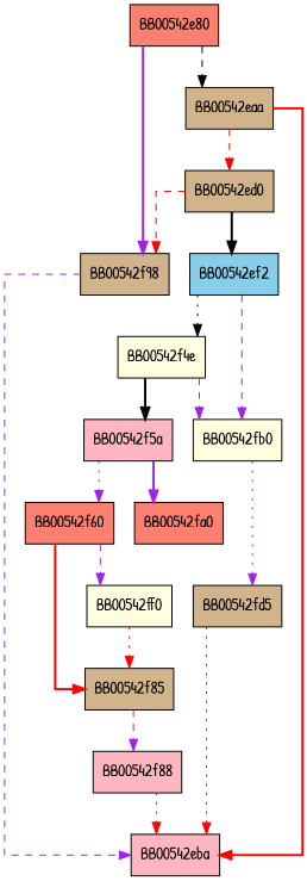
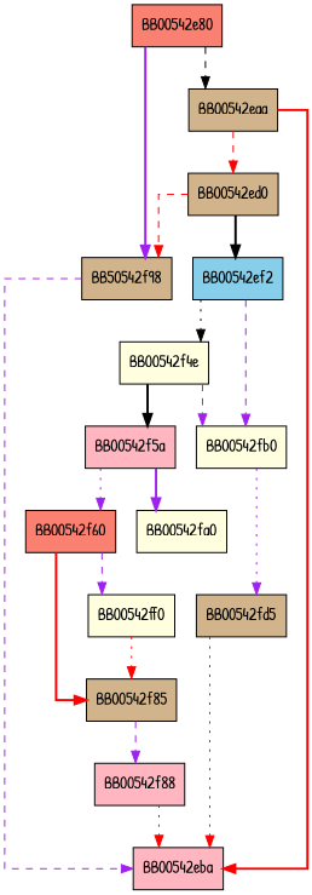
  digraph {
    fontname="Patrick Hand"
    splines=ortho
    node [fillcolor=tan fontname="Patrick Hand" shape=box style=filled]
    edge [color=purple fontname="Patrick Hand" style=dashed]
    BB00542e80 [fillcolor=salmon]
-   BB00542f98
+   BB00542f98 [label=BB50542f98]
    BB00542eaa
    BB00542eba [fillcolor=lightpink]
    BB00542ed0
    BB00542ef2 [fillcolor=skyblue]
    BB00542fb0 [fillcolor=lightyellow]
    BB00542f4e [fillcolor=lightyellow]
    BB00542fd5
    BB00542f5a [fillcolor=lightpink]
-   BB00542fa0 [fillcolor=salmon]
+   BB00542fa0 [fillcolor=lightyellow]
    BB00542f60 [fillcolor=salmon]
    BB00542ff0 [fillcolor=lightyellow]
    BB00542f85
    BB00542f88 [fillcolor=lightpink]
    BB00542e80 -> BB00542f98 [style=bold]
    BB00542e80 -> BB00542eaa [color=black]
    BB00542f98 -> BB00542eba
    BB00542eaa -> BB00542eba [color=red style=bold]
    BB00542eaa -> BB00542ed0 [color=red]
    BB00542ed0 -> BB00542f98 [color=red]
    BB00542ed0 -> BB00542ef2 [color=black style=bold]
    BB00542ef2 -> BB00542fb0
    BB00542ef2 -> BB00542f4e [color=black style=dotted]
    BB00542fb0 -> BB00542fd5 [style=dotted]
    BB00542f4e -> BB00542fb0
    BB00542f4e -> BB00542f5a [color=black style=bold]
    BB00542fd5 -> BB00542eba [color=red style=dotted]
    BB00542f5a -> BB00542fa0 [style=bold]
    BB00542f5a -> BB00542f60 [style=dotted]
    BB00542f60 -> BB00542ff0
    BB00542f60 -> BB00542f85 [color=red style=bold]
    BB00542ff0 -> BB00542f85 [color=red style=dotted]
    BB00542f85 -> BB00542f88
    BB00542f88 -> BB00542eba [color=red style=dotted]
  }
